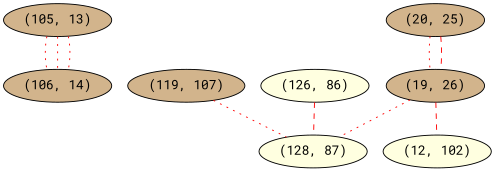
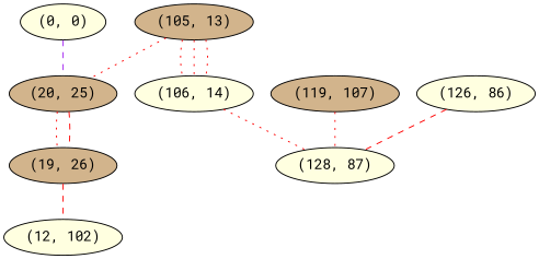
  graph {
    fontname="Roboto Mono"
    node [fillcolor=lightyellow fontname="Roboto Mono" style=filled]
    edge [color=red fontname="Roboto Mono" style=dotted weight=1]
    "(105, 13)" [fillcolor=tan]
    "(20, 25)" [fillcolor=tan]
-   "(106, 14)" [fillcolor=tan]
+   "(106, 14)"
    "(19, 26)" [fillcolor=tan]
    "(128, 87)"
+   "(0, 0)"
    "(12, 102)"
    "(119, 107)" [fillcolor=tan]
    "(126, 86)"
+   "(105, 13)" -- "(20, 25)"
    "(105, 13)" -- "(106, 14)"
    "(105, 13)" -- "(106, 14)"
    "(105, 13)" -- "(106, 14)"
    "(20, 25)" -- "(19, 26)"
    "(20, 25)" -- "(19, 26)" [style=dashed]
-   "(19, 26)" -- "(128, 87)"
+   "(106, 14)" -- "(128, 87)"
    "(19, 26)" -- "(12, 102)" [style=dashed]
+   "(0, 0)" -- "(20, 25)" [color=purple style=dashed weight=4]
    "(119, 107)" -- "(128, 87)"
    "(126, 86)" -- "(128, 87)" [style=dashed]
  }
